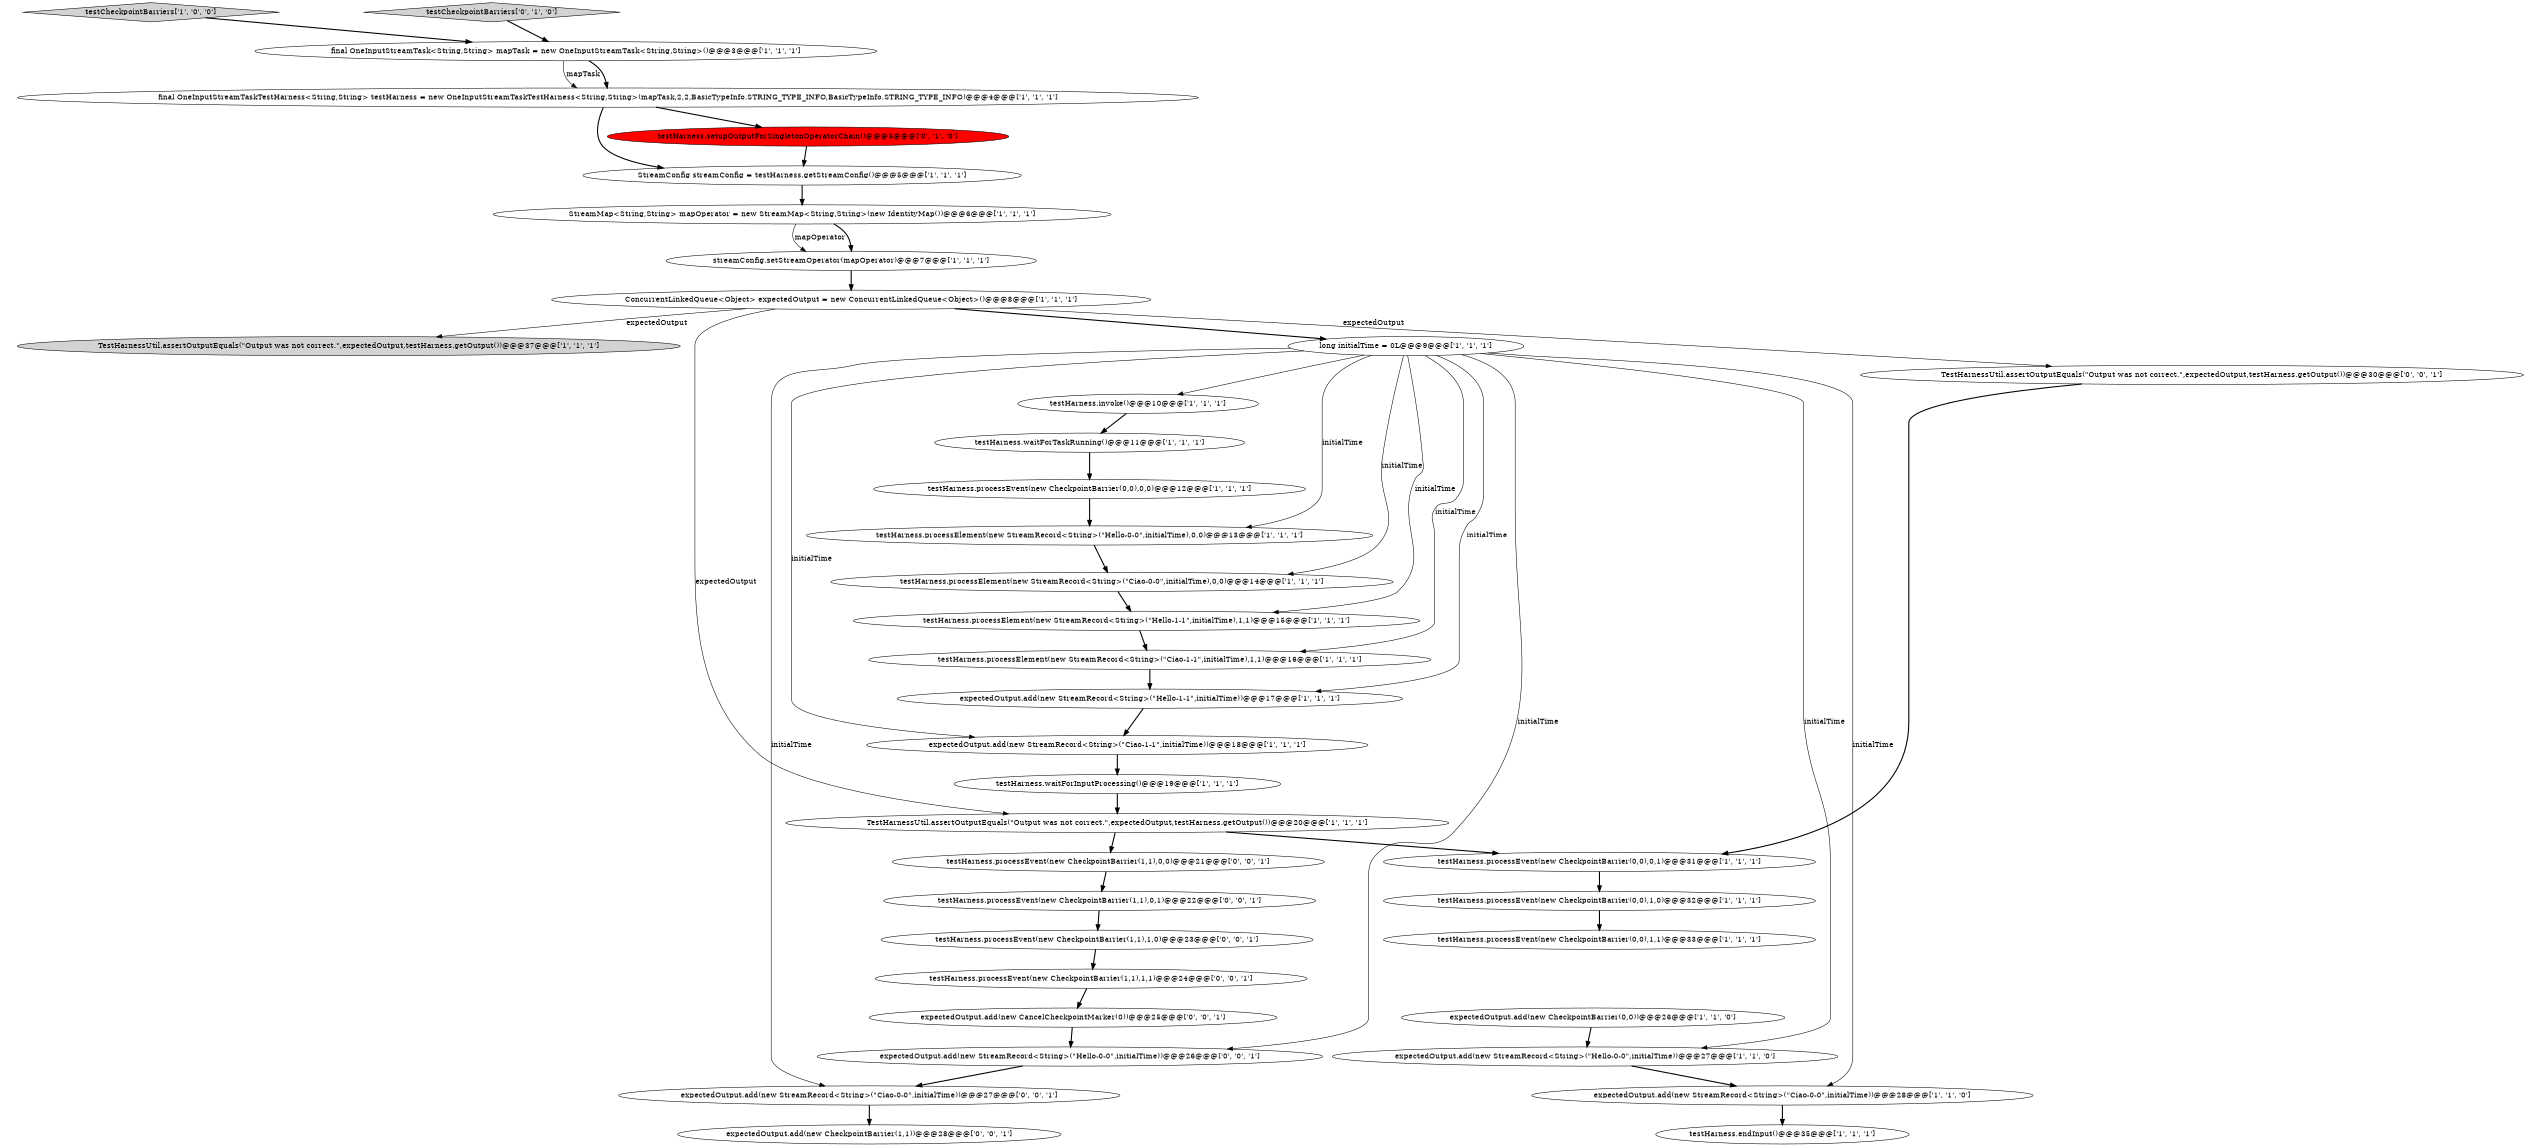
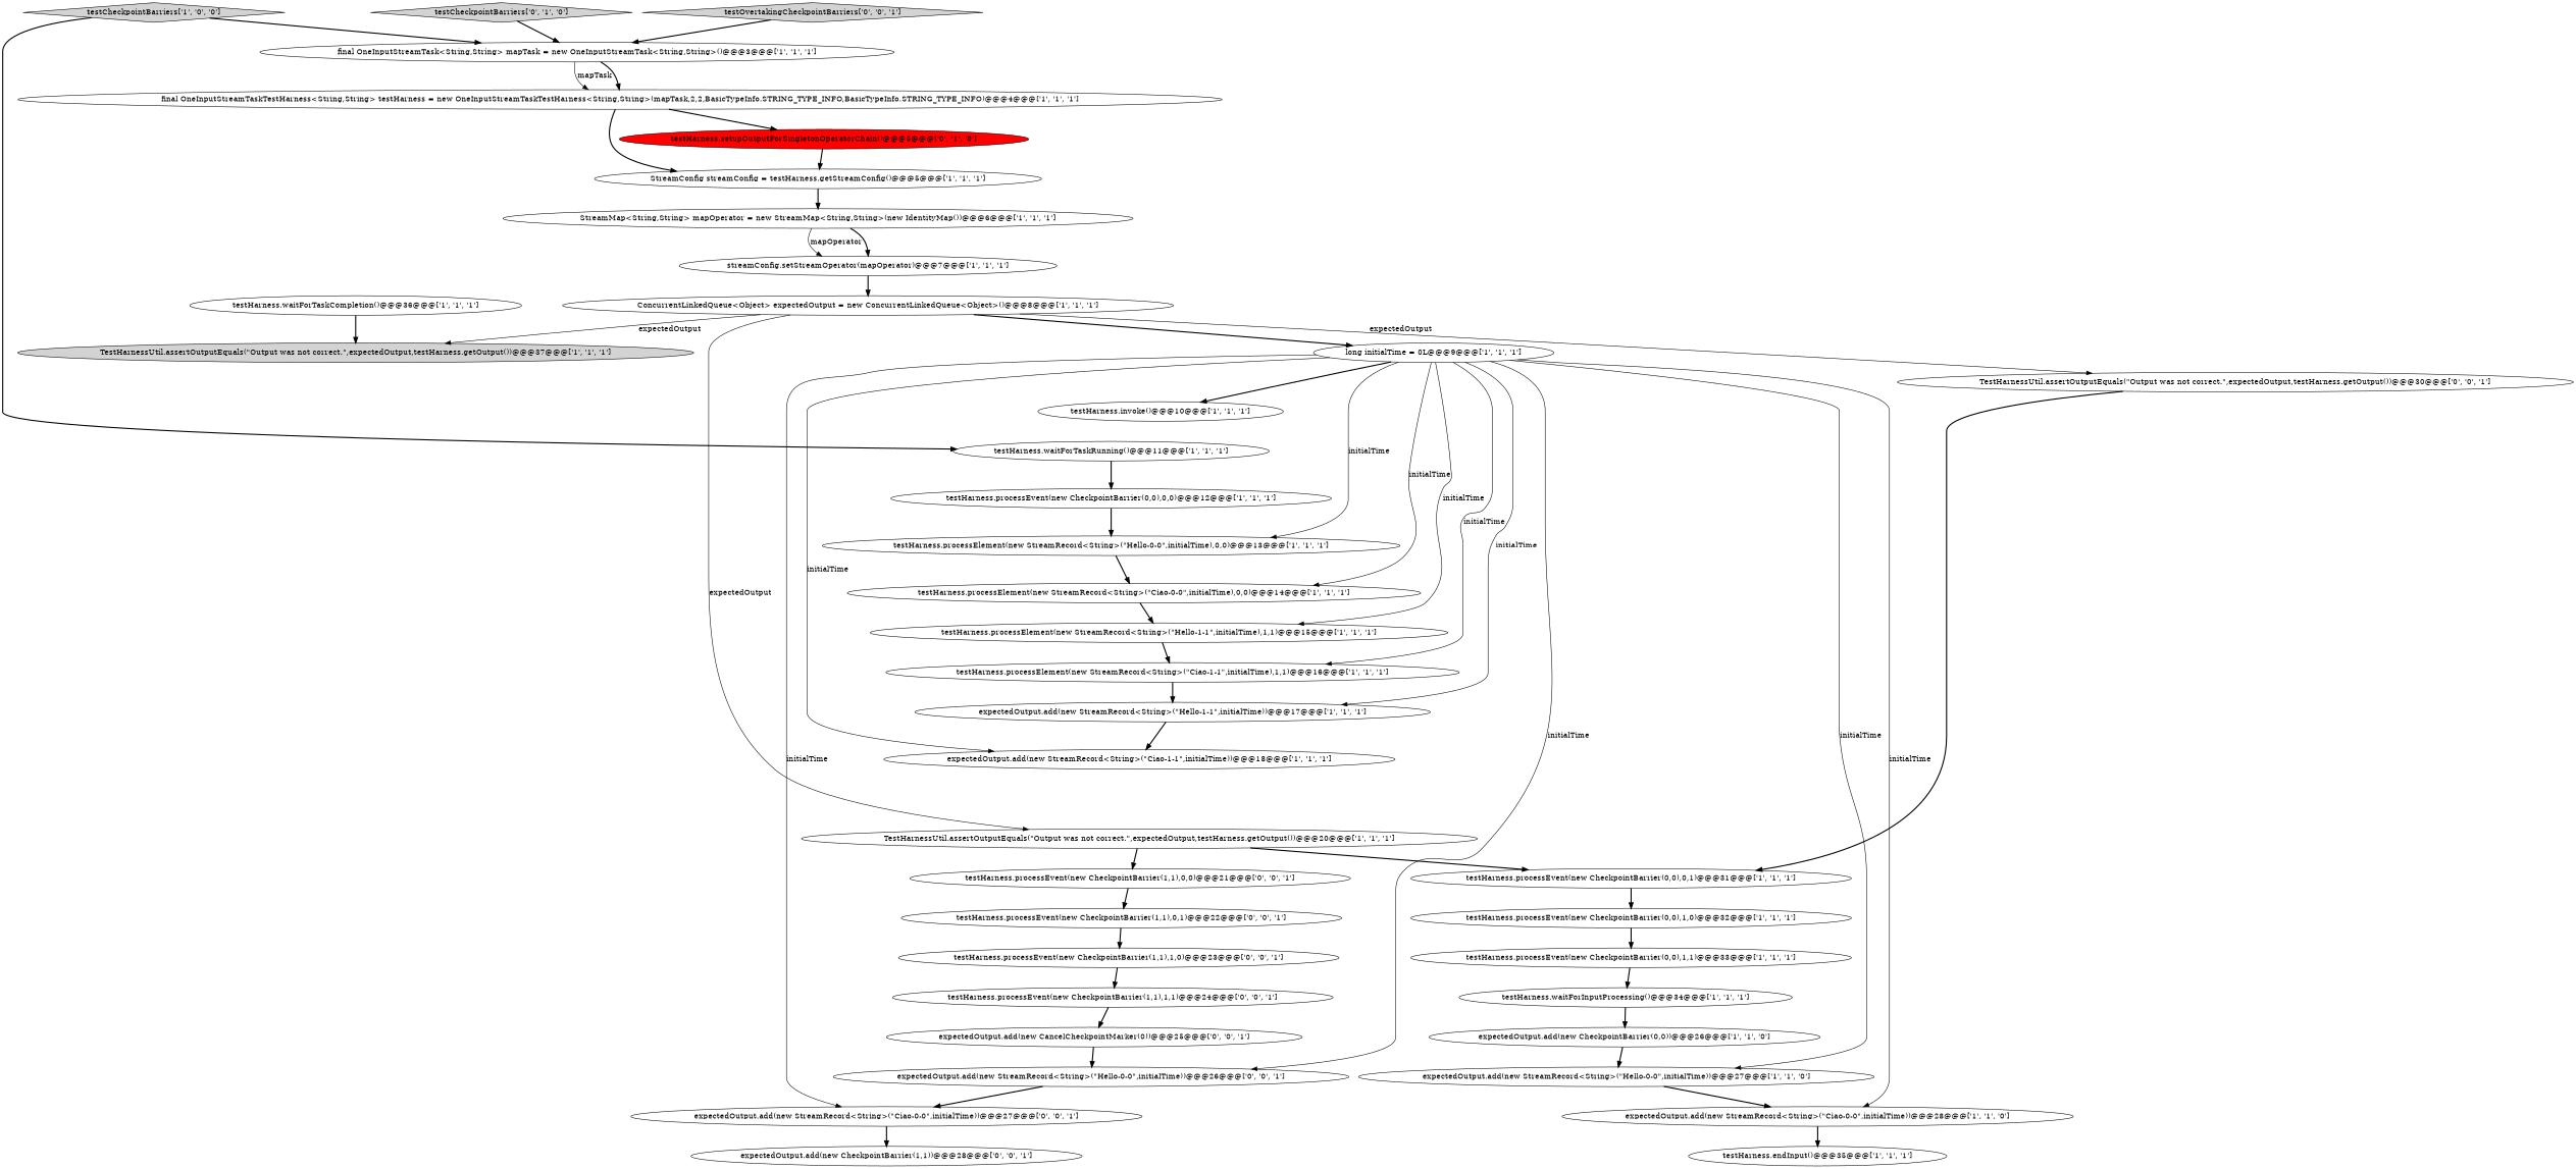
  digraph {
    node [fillcolor=white shape=ellipse style=filled]
    edge [style=bold]
    n1 [label="testHarness.processElement(new StreamRecord<String>(\"Ciao-0-0\",initialTime),0,0)@@@14@@@['1', '1', '1']"]
    n2 [label="testHarness.processElement(new StreamRecord<String>(\"Hello-1-1\",initialTime),1,1)@@@15@@@['1', '1', '1']"]
    n3 [label="testHarness.processElement(new StreamRecord<String>(\"Ciao-1-1\",initialTime),1,1)@@@16@@@['1', '1', '1']"]
    n4 [label="testHarness.processEvent(new CheckpointBarrier(0,0),1,1)@@@33@@@['1', '1', '1']"]
+   n5 [label="testHarness.waitForInputProcessing()@@@34@@@['1', '1', '1']"]
    n6 [label="expectedOutput.add(new CheckpointBarrier(0,0))@@@26@@@['1', '1', '0']"]
    n7 [label="ConcurrentLinkedQueue<Object> expectedOutput = new ConcurrentLinkedQueue<Object>()@@@8@@@['1', '1', '1']"]
    n8 [label="TestHarnessUtil.assertOutputEquals(\"Output was not correct.\",expectedOutput,testHarness.getOutput())@@@30@@@['0', '0', '1']"]
    n9 [fillcolor=lightgray label="TestHarnessUtil.assertOutputEquals(\"Output was not correct.\",expectedOutput,testHarness.getOutput())@@@37@@@['1', '1', '1']"]
    n10 [label="long initialTime = 0L@@@9@@@['1', '1', '1']"]
    n11 [label="TestHarnessUtil.assertOutputEquals(\"Output was not correct.\",expectedOutput,testHarness.getOutput())@@@20@@@['1', '1', '1']"]
    n12 [label="testHarness.processEvent(new CheckpointBarrier(0,0),0,1)@@@31@@@['1', '1', '1']"]
    n13 [label="expectedOutput.add(new StreamRecord<String>(\"Hello-0-0\",initialTime))@@@26@@@['0', '0', '1']"]
    n14 [label="expectedOutput.add(new StreamRecord<String>(\"Ciao-1-1\",initialTime))@@@18@@@['1', '1', '1']"]
    n15 [label="testHarness.processElement(new StreamRecord<String>(\"Hello-0-0\",initialTime),0,0)@@@13@@@['1', '1', '1']"]
    n16 [label="expectedOutput.add(new StreamRecord<String>(\"Hello-1-1\",initialTime))@@@17@@@['1', '1', '1']"]
    n17 [label="expectedOutput.add(new StreamRecord<String>(\"Ciao-0-0\",initialTime))@@@28@@@['1', '1', '0']"]
    n18 [label="expectedOutput.add(new StreamRecord<String>(\"Ciao-0-0\",initialTime))@@@27@@@['0', '0', '1']"]
    n19 [label="testHarness.invoke()@@@10@@@['1', '1', '1']"]
    n20 [label="expectedOutput.add(new StreamRecord<String>(\"Hello-0-0\",initialTime))@@@27@@@['1', '1', '0']"]
    n21 [label="testHarness.processEvent(new CheckpointBarrier(1,1),0,0)@@@21@@@['0', '0', '1']"]
    n22 [label="streamConfig.setStreamOperator(mapOperator)@@@7@@@['1', '1', '1']"]
    n23 [label="expectedOutput.add(new CheckpointBarrier(1,1))@@@28@@@['0', '0', '1']"]
    n24 [label="testHarness.processEvent(new CheckpointBarrier(1,1),0,1)@@@22@@@['0', '0', '1']"]
    n25 [label="testHarness.processEvent(new CheckpointBarrier(1,1),1,0)@@@23@@@['0', '0', '1']"]
    n26 [label="testHarness.processEvent(new CheckpointBarrier(1,1),1,1)@@@24@@@['0', '0', '1']"]
    n27 [label="expectedOutput.add(new CancelCheckpointMarker(0))@@@25@@@['0', '0', '1']"]
-   n28 [label="testHarness.waitForInputProcessing()@@@19@@@['1', '1', '1']"]
    n29 [label="StreamConfig streamConfig = testHarness.getStreamConfig()@@@5@@@['1', '1', '1']"]
    n30 [label="StreamMap<String,String> mapOperator = new StreamMap<String,String>(new IdentityMap())@@@6@@@['1', '1', '1']"]
    n31 [label="testHarness.processEvent(new CheckpointBarrier(0,0),1,0)@@@32@@@['1', '1', '1']"]
    n32 [label="testHarness.waitForTaskRunning()@@@11@@@['1', '1', '1']"]
    n33 [label="testHarness.processEvent(new CheckpointBarrier(0,0),0,0)@@@12@@@['1', '1', '1']"]
    n34 [label="final OneInputStreamTaskTestHarness<String,String> testHarness = new OneInputStreamTaskTestHarness<String,String>(mapTask,2,2,BasicTypeInfo.STRING_TYPE_INFO,BasicTypeInfo.STRING_TYPE_INFO)@@@4@@@['1', '1', '1']"]
    n35 [fillcolor=red label="testHarness.setupOutputForSingletonOperatorChain()@@@5@@@['0', '1', '0']"]
    n36 [fillcolor=lightgray label="testCheckpointBarriers['1', '0', '0']" shape=diamond]
    n37 [label="final OneInputStreamTask<String,String> mapTask = new OneInputStreamTask<String,String>()@@@3@@@['1', '1', '1']"]
    n38 [fillcolor=lightgray label="testCheckpointBarriers['0', '1', '0']" shape=diamond]
    n39 [label="testHarness.endInput()@@@35@@@['1', '1', '1']"]
+   n40 [label="testHarness.waitForTaskCompletion()@@@36@@@['1', '1', '1']"]
+   n41 [fillcolor=lightgray label="testOvertakingCheckpointBarriers['0', '0', '1']" shape=diamond]
    n1 -> n2
    n2 -> n3
    n3 -> n16
+   n4 -> n5
+   n5 -> n6
    n6 -> n20
    n7 -> n8 [label=expectedOutput style=solid]
    n7 -> n9 [label=expectedOutput style=solid]
    n7 -> n10
    n7 -> n11 [label=expectedOutput style=solid]
    n8 -> n12
    n10 -> n1 [label=initialTime style=solid]
    n10 -> n2 [label=initialTime style=solid]
    n10 -> n3 [label=initialTime style=solid]
    n10 -> n13 [label=initialTime style=solid]
    n10 -> n14 [label=initialTime style=solid]
    n10 -> n15 [label=initialTime style=solid]
    n10 -> n16 [label=initialTime style=solid]
    n10 -> n17 [label=initialTime style=solid]
    n10 -> n18 [label=initialTime style=solid]
-   n10 -> n19 [style=solid]
+   n10 -> n19
    n10 -> n20 [label=initialTime style=solid]
    n11 -> n12
    n11 -> n21
    n12 -> n31
    n13 -> n18
-   n14 -> n28
    n15 -> n1
    n16 -> n14
    n17 -> n39
    n18 -> n23
-   n19 -> n32
+   n36 -> n32
    n20 -> n17
    n21 -> n24
    n22 -> n7
    n24 -> n25
    n25 -> n26
    n26 -> n27
    n27 -> n13
-   n28 -> n11
    n29 -> n30
    n30 -> n22 [label=mapOperator style=solid]
    n30 -> n22
    n31 -> n4
    n32 -> n33
    n33 -> n15
    n34 -> n29
    n34 -> n35
    n35 -> n29
    n36 -> n37
    n37 -> n34 [label=mapTask style=solid]
    n37 -> n34
    n38 -> n37
+   n40 -> n9
+   n41 -> n37
  }
